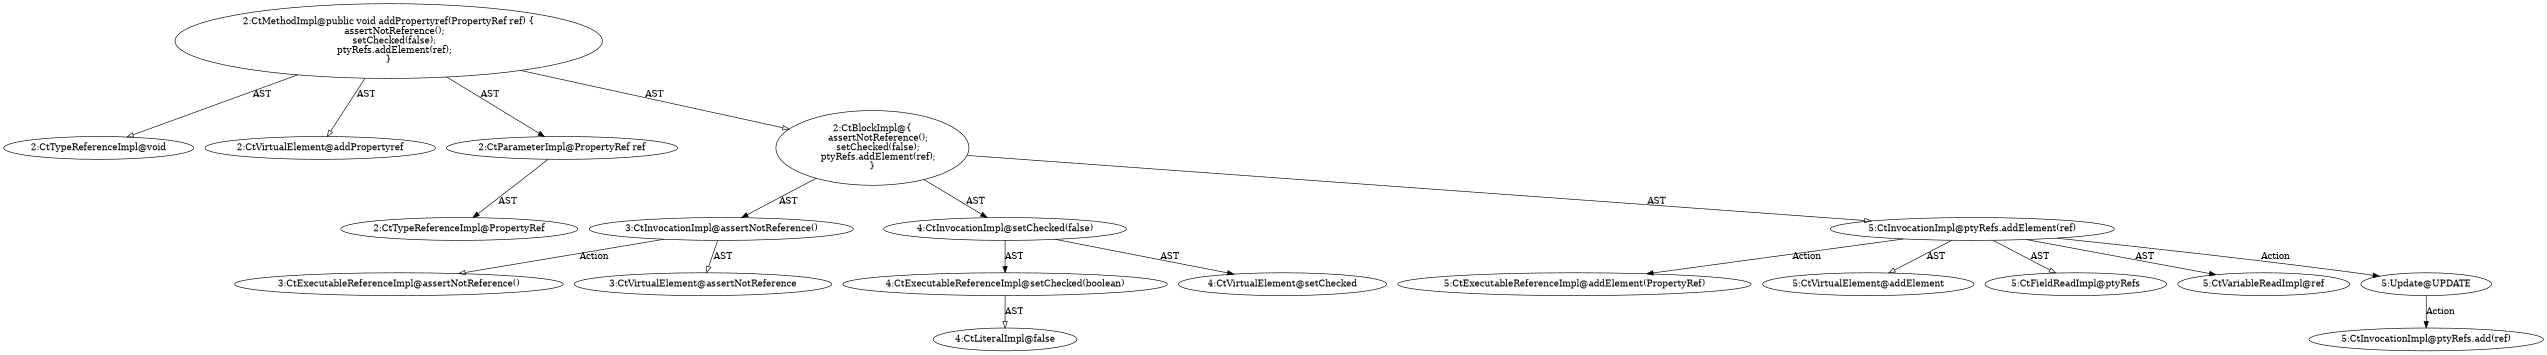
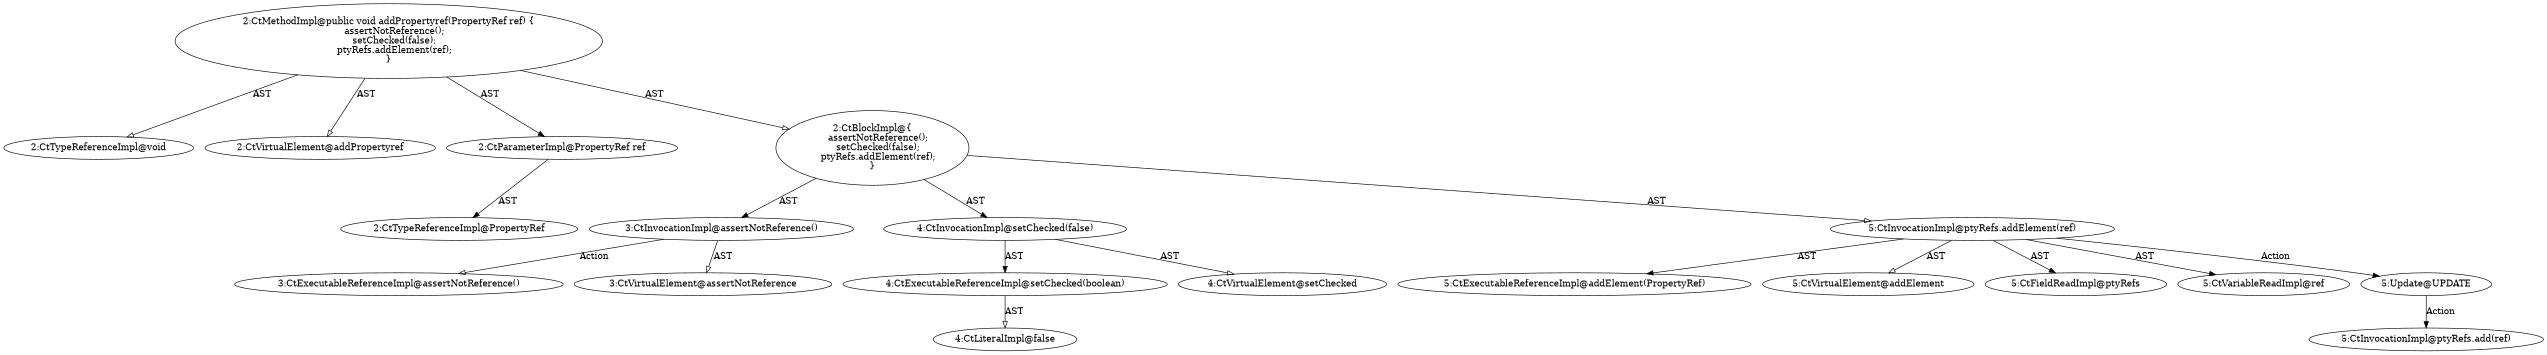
  digraph {
    node [shape=ellipse]
    edge [arrowhead=onormal]
    n1 [label="2:CtTypeReferenceImpl@void"]
    n2 [label="2:CtVirtualElement@addPropertyref"]
    n3 [label="2:CtParameterImpl@PropertyRef ref"]
    n4 [label="2:CtTypeReferenceImpl@PropertyRef"]
    n5 [label="3:CtExecutableReferenceImpl@assertNotReference()"]
    n6 [label="3:CtVirtualElement@assertNotReference"]
    n7 [label="3:CtInvocationImpl@assertNotReference()"]
    n8 [label="4:CtExecutableReferenceImpl@setChecked(boolean)"]
    n9 [label="4:CtLiteralImpl@false"]
    n10 [label="4:CtVirtualElement@setChecked"]
    n11 [label="4:CtInvocationImpl@setChecked(false)"]
    n12 [label="5:CtExecutableReferenceImpl@addElement(PropertyRef)"]
    n13 [label="5:CtVirtualElement@addElement"]
    n14 [label="5:CtFieldReadImpl@ptyRefs"]
    n15 [label="5:CtVariableReadImpl@ref"]
    n16 [label="5:CtInvocationImpl@ptyRefs.addElement(ref)"]
    n17 [label="5:Update@UPDATE"]
    n18 [label="5:CtInvocationImpl@ptyRefs.add(ref)"]
    n19 [label="2:CtBlockImpl@\{\n    assertNotReference();\n    setChecked(false);\n    ptyRefs.addElement(ref);\n\}"]
    n20 [label="2:CtMethodImpl@public void addPropertyref(PropertyRef ref) \{\n    assertNotReference();\n    setChecked(false);\n    ptyRefs.addElement(ref);\n\}"]
    n3 -> n4 [arrowhead=normal label=AST]
    n7 -> n5 [label=Action]
    n7 -> n6 [label=AST]
    n8 -> n9 [label=AST]
    n11 -> n8 [arrowhead=normal label=AST]
-   n11 -> n10 [arrowhead=normal label=AST]
-   n16 -> n12 [arrowhead=normal label=Action]
+   n11 -> n10 [label=AST]
+   n16 -> n12 [arrowhead=normal label=AST]
    n16 -> n13 [label=AST]
-   n16 -> n14 [label=AST]
+   n16 -> n14 [arrowhead=normal label=AST]
    n16 -> n15 [arrowhead=normal label=AST]
    n16 -> n17 [arrowhead=normal label=Action]
    n17 -> n18 [arrowhead=normal label=Action]
    n19 -> n7 [arrowhead=normal label=AST]
    n19 -> n11 [arrowhead=normal label=AST]
    n19 -> n16 [label=AST]
    n20 -> n1 [label=AST]
    n20 -> n2 [label=AST]
    n20 -> n3 [arrowhead=normal label=AST]
    n20 -> n19 [label=AST]
  }
